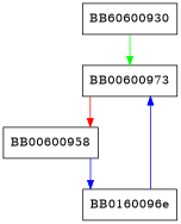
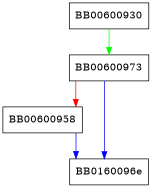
  digraph {
    splines=ortho
    node [shape=box]
    edge [color=blue]
-   BB00600930 [label=BB60600930]
+   BB00600930
    BB00600973
    BB00600958
    n4 [label=BB0160096e]
    BB00600930 -> BB00600973 [color=green]
    BB00600973 -> BB00600958 [color=red]
-   n4 -> BB00600973
+   BB00600973 -> n4
    BB00600958 -> n4
  }
